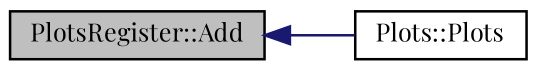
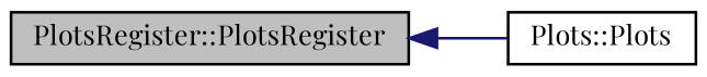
  digraph {
    rankdir=LR
    fontname="Playfair Display"
    node [color=black fontname="Playfair Display" fontsize=10 shape=record style=filled]
-   n1 [fillcolor=grey75 fontcolor=black height=0.2 label="PlotsRegister::Add" width=0.4]
+   n1 [fillcolor=grey75 fontcolor=black height=0.2 label="PlotsRegister::PlotsRegister" width=0.4]
    n2 [fillcolor=white height=0.2 label="Plots::Plots" width=0.4]
    n1 -> n2 [color=midnightblue dir=back fontname="Playfair Display" fontsize=10 labelfontname=Helvetica labelfontsize=10 style=solid]
  }
